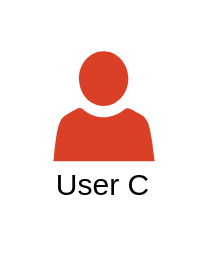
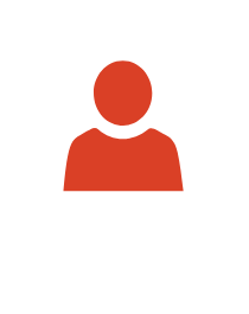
  <mxCell id="0" />
  <mxCell id="1" parent="0" />
  <mxCell id="2" value="" style="group" vertex="1" connectable="0" parent="1"><mxGeometry x="20" y="20" width="41.5" height="64" as="geometry" /></mxCell>
- <mxCell id="3" value="User C" style="text;html=1;strokeColor=none;fillColor=none;align=center;verticalAlign=middle;whiteSpace=wrap;rounded=0;" vertex="1" parent="2"><mxGeometry y="44" width="41.5" height="20" as="geometry" /></mxCell>
  <mxCell id="4" value="" style="pointerEvents=1;shadow=0;dashed=0;html=1;strokeColor=none;labelPosition=center;verticalLabelPosition=bottom;verticalAlign=top;outlineConnect=0;align=center;shape=mxgraph.office.users.user;fillColor=#DA4026;aspect=fixed;" vertex="1" parent="2"><mxGeometry x="0.88" width="40.48" height="44" as="geometry" /></mxCell>
